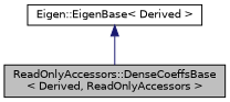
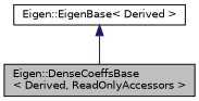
  digraph {
    node [color=black fontname=Helvetica fontsize=10 shape=record style=filled]
-   n1 [fillcolor=grey75 fontcolor=black height=0.2 label="ReadOnlyAccessors::DenseCoeffsBase\l\< Derived, ReadOnlyAccessors \>" width=0.4]
+   n1 [fillcolor=grey75 fontcolor=black height=0.2 label="Eigen::DenseCoeffsBase\l\< Derived, ReadOnlyAccessors \>" width=0.4]
    n2 [fillcolor=white height=0.2 label="Eigen::EigenBase\< Derived \>" width=0.4]
    n2 -> n1 [color=midnightblue dir=back fontname=Helvetica fontsize=10 labelfontname=Helvetica labelfontsize=10 style=solid]
  }
